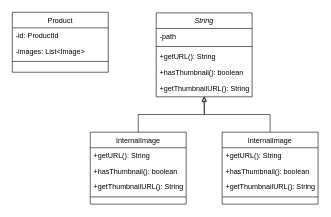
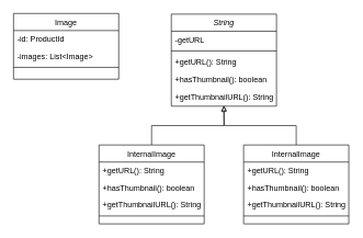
  <mxCell id="0" />
  <mxCell id="1" parent="0" />
- <mxCell id="2" value="Product" style="swimlane;fontStyle=0;align=center;verticalAlign=top;childLayout=stackLayout;horizontal=1;startSize=26;horizontalStack=0;resizeParent=1;resizeLast=0;collapsible=1;marginBottom=0;rounded=0;shadow=0;strokeWidth=1;" vertex="1" parent="1"><mxGeometry x="20" y="20" width="160" height="100" as="geometry"><mxRectangle x="230" y="140" width="160" height="26" as="alternateBounds" /></mxGeometry></mxCell>
+ <mxCell id="2" value="Image" style="swimlane;fontStyle=0;align=center;verticalAlign=top;childLayout=stackLayout;horizontal=1;startSize=26;horizontalStack=0;resizeParent=1;resizeLast=0;collapsible=1;marginBottom=0;rounded=0;shadow=0;strokeWidth=1;" vertex="1" parent="1"><mxGeometry x="20" y="20" width="160" height="100" as="geometry"><mxRectangle x="230" y="140" width="160" height="26" as="alternateBounds" /></mxGeometry></mxCell>
  <mxCell id="3" value="-id: ProductId" style="text;align=left;verticalAlign=top;spacingLeft=4;spacingRight=4;overflow=hidden;rotatable=0;points=[[0,0.5],[1,0.5]];portConstraint=eastwest;" vertex="1" parent="2"><mxGeometry y="26" width="160" height="26" as="geometry" /></mxCell>
  <mxCell id="4" value="-images: List&lt;Image&gt;" style="text;align=left;verticalAlign=top;spacingLeft=4;spacingRight=4;overflow=hidden;rotatable=0;points=[[0,0.5],[1,0.5]];portConstraint=eastwest;rounded=0;shadow=0;html=0;" vertex="1" parent="2"><mxGeometry y="52" width="160" height="26" as="geometry" /></mxCell>
  <mxCell id="5" value="" style="line;html=1;strokeWidth=1;align=left;verticalAlign=middle;spacingTop=-1;spacingLeft=3;spacingRight=3;rotatable=0;labelPosition=right;points=[];portConstraint=eastwest;" vertex="1" parent="2"><mxGeometry y="78" width="160" height="8" as="geometry" /></mxCell>
  <mxCell id="6" value="String" style="swimlane;fontStyle=2;align=center;verticalAlign=top;childLayout=stackLayout;horizontal=1;startSize=26;horizontalStack=0;resizeParent=1;resizeLast=0;collapsible=1;marginBottom=0;rounded=0;shadow=0;strokeWidth=1;" vertex="1" parent="1"><mxGeometry x="260" y="21" width="160" height="140" as="geometry"><mxRectangle x="550" y="140" width="160" height="26" as="alternateBounds" /></mxGeometry></mxCell>
- <mxCell id="7" value="-path" style="text;align=left;verticalAlign=top;spacingLeft=4;spacingRight=4;overflow=hidden;rotatable=0;points=[[0,0.5],[1,0.5]];portConstraint=eastwest;" vertex="1" parent="6"><mxGeometry y="26" width="160" height="26" as="geometry" /></mxCell>
+ <mxCell id="7" value="-getURL" style="text;align=left;verticalAlign=top;spacingLeft=4;spacingRight=4;overflow=hidden;rotatable=0;points=[[0,0.5],[1,0.5]];portConstraint=eastwest;" vertex="1" parent="6"><mxGeometry y="26" width="160" height="26" as="geometry" /></mxCell>
  <mxCell id="8" value="" style="line;html=1;strokeWidth=1;align=left;verticalAlign=middle;spacingTop=-1;spacingLeft=3;spacingRight=3;rotatable=0;labelPosition=right;points=[];portConstraint=eastwest;" vertex="1" parent="6"><mxGeometry y="52" width="160" height="8" as="geometry" /></mxCell>
  <mxCell id="9" value="+getURL(): String" style="text;align=left;verticalAlign=top;spacingLeft=4;spacingRight=4;overflow=hidden;rotatable=0;points=[[0,0.5],[1,0.5]];portConstraint=eastwest;" vertex="1" parent="6"><mxGeometry y="60" width="160" height="26" as="geometry" /></mxCell>
  <mxCell id="10" value="+hasThumbnail(): boolean" style="text;align=left;verticalAlign=top;spacingLeft=4;spacingRight=4;overflow=hidden;rotatable=0;points=[[0,0.5],[1,0.5]];portConstraint=eastwest;" vertex="1" parent="6"><mxGeometry y="86" width="160" height="26" as="geometry" /></mxCell>
  <mxCell id="11" value="+getThumbnailURL(): String" style="text;align=left;verticalAlign=top;spacingLeft=4;spacingRight=4;overflow=hidden;rotatable=0;points=[[0,0.5],[1,0.5]];portConstraint=eastwest;" vertex="1" parent="6"><mxGeometry y="112" width="160" height="26" as="geometry" /></mxCell>
  <mxCell id="12" style="edgeStyle=orthogonalEdgeStyle;rounded=0;orthogonalLoop=1;jettySize=auto;html=1;entryX=0.5;entryY=1;entryDx=0;entryDy=0;endArrow=block;endFill=0;" edge="1" parent="1" source="13" target="6"><mxGeometry relative="1" as="geometry" /></mxCell>
  <mxCell id="13" value="InternalImage" style="swimlane;fontStyle=0;align=center;verticalAlign=top;childLayout=stackLayout;horizontal=1;startSize=26;horizontalStack=0;resizeParent=1;resizeLast=0;collapsible=1;marginBottom=0;rounded=0;shadow=0;strokeWidth=1;" vertex="1" parent="1"><mxGeometry x="150" y="220" width="160" height="120" as="geometry"><mxRectangle x="230" y="140" width="160" height="26" as="alternateBounds" /></mxGeometry></mxCell>
  <mxCell id="14" value="+getURL(): String" style="text;align=left;verticalAlign=top;spacingLeft=4;spacingRight=4;overflow=hidden;rotatable=0;points=[[0,0.5],[1,0.5]];portConstraint=eastwest;" vertex="1" parent="13"><mxGeometry y="26" width="160" height="26" as="geometry" /></mxCell>
  <mxCell id="15" value="+hasThumbnail(): boolean" style="text;align=left;verticalAlign=top;spacingLeft=4;spacingRight=4;overflow=hidden;rotatable=0;points=[[0,0.5],[1,0.5]];portConstraint=eastwest;rounded=0;shadow=0;html=0;" vertex="1" parent="13"><mxGeometry y="52" width="160" height="26" as="geometry" /></mxCell>
  <mxCell id="16" value="+getThumbnailURL(): String" style="text;align=left;verticalAlign=top;spacingLeft=4;spacingRight=4;overflow=hidden;rotatable=0;points=[[0,0.5],[1,0.5]];portConstraint=eastwest;rounded=0;shadow=0;html=0;" vertex="1" parent="13"><mxGeometry y="78" width="160" height="26" as="geometry" /></mxCell>
  <mxCell id="17" value="" style="line;html=1;strokeWidth=1;align=left;verticalAlign=middle;spacingTop=-1;spacingLeft=3;spacingRight=3;rotatable=0;labelPosition=right;points=[];portConstraint=eastwest;" vertex="1" parent="13"><mxGeometry y="104" width="160" height="8" as="geometry" /></mxCell>
  <mxCell id="18" style="edgeStyle=orthogonalEdgeStyle;rounded=0;orthogonalLoop=1;jettySize=auto;html=1;exitX=0.5;exitY=0;exitDx=0;exitDy=0;endArrow=block;endFill=0;" edge="1" parent="1" source="19"><mxGeometry relative="1" as="geometry"><mxPoint x="340" y="160" as="targetPoint" /></mxGeometry></mxCell>
  <mxCell id="19" value="InternalImage" style="swimlane;fontStyle=0;align=center;verticalAlign=top;childLayout=stackLayout;horizontal=1;startSize=26;horizontalStack=0;resizeParent=1;resizeLast=0;collapsible=1;marginBottom=0;rounded=0;shadow=0;strokeWidth=1;" vertex="1" parent="1"><mxGeometry x="370" y="220" width="160" height="120" as="geometry"><mxRectangle x="230" y="140" width="160" height="26" as="alternateBounds" /></mxGeometry></mxCell>
  <mxCell id="20" value="+getURL(): String" style="text;align=left;verticalAlign=top;spacingLeft=4;spacingRight=4;overflow=hidden;rotatable=0;points=[[0,0.5],[1,0.5]];portConstraint=eastwest;" vertex="1" parent="19"><mxGeometry y="26" width="160" height="26" as="geometry" /></mxCell>
  <mxCell id="21" value="+hasThumbnail(): boolean" style="text;align=left;verticalAlign=top;spacingLeft=4;spacingRight=4;overflow=hidden;rotatable=0;points=[[0,0.5],[1,0.5]];portConstraint=eastwest;rounded=0;shadow=0;html=0;" vertex="1" parent="19"><mxGeometry y="52" width="160" height="26" as="geometry" /></mxCell>
  <mxCell id="22" value="+getThumbnailURL(): String" style="text;align=left;verticalAlign=top;spacingLeft=4;spacingRight=4;overflow=hidden;rotatable=0;points=[[0,0.5],[1,0.5]];portConstraint=eastwest;rounded=0;shadow=0;html=0;" vertex="1" parent="19"><mxGeometry y="78" width="160" height="26" as="geometry" /></mxCell>
  <mxCell id="23" value="" style="line;html=1;strokeWidth=1;align=left;verticalAlign=middle;spacingTop=-1;spacingLeft=3;spacingRight=3;rotatable=0;labelPosition=right;points=[];portConstraint=eastwest;" vertex="1" parent="19"><mxGeometry y="104" width="160" height="8" as="geometry" /></mxCell>
